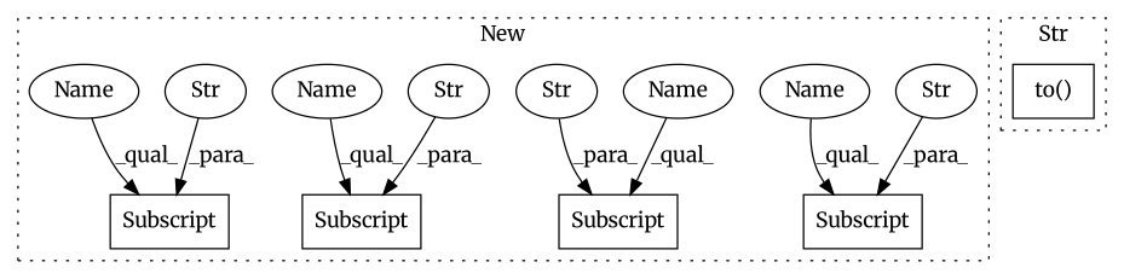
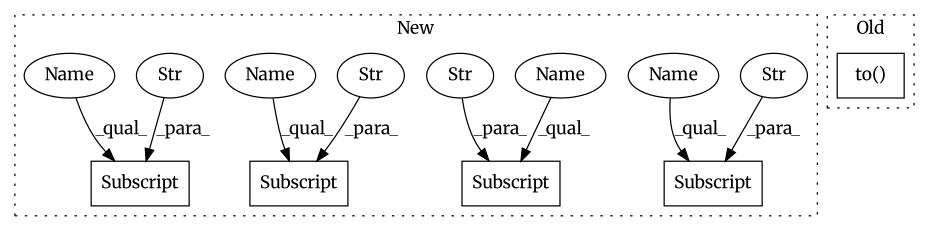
  digraph {
    fontname=Merriweather
    node [a=63 l=4 shape=ellipse fontname=Merriweather]
    edge [fontname=Merriweather]
    n1 [l="20,0" label=Subscript s="7082,0" shape=box]
    n2 [a=66 l=14 label=Str s=7087]
    n3 [l="24,0" label=Subscript s="6880,0" shape=box]
    n4 [a=66 l=18 label=Str s=6885]
    n5 [l="23,0" label=Subscript s="7007,0" shape=box]
    n6 [a=66 l=17 label=Str s=7012]
    n7 [l="23,0" label=Subscript s="6936,0" shape=box]
    n8 [a=66 l=17 label=Str s=6941]
    n9 [a=87 label=Name s=7082]
    n10 [a=87 label=Name s=6880]
    n11 [a=87 label=Name s=6936]
    n12 [a=87 label=Name s=7007]
    n13 [a=75 l="26,1" label="to()" s="7643,7680" shape=box]
    subgraph cluster_1 {
      label=New
      style=dotted
      n1
      n2
      n3
      n4
      n5
      n6
      n7
      n8
      n9
      n10
      n11
      n12
    }
    subgraph cluster_2 {
-     label=Str
+     label=Old
      style=dotted
      n13
    }
    n2 -> n1 [label=_para_]
    n4 -> n3 [label=_para_]
    n6 -> n5 [label=_para_]
    n8 -> n7 [label=_para_]
    n9 -> n1 [label=_qual_]
    n10 -> n3 [label=_qual_]
    n11 -> n7 [label=_qual_]
    n12 -> n5 [label=_qual_]
  }
